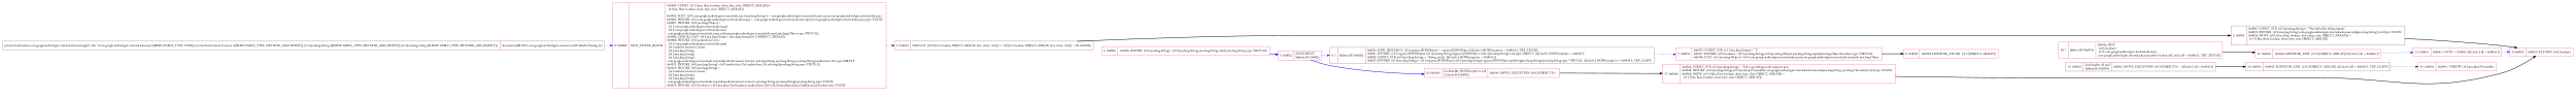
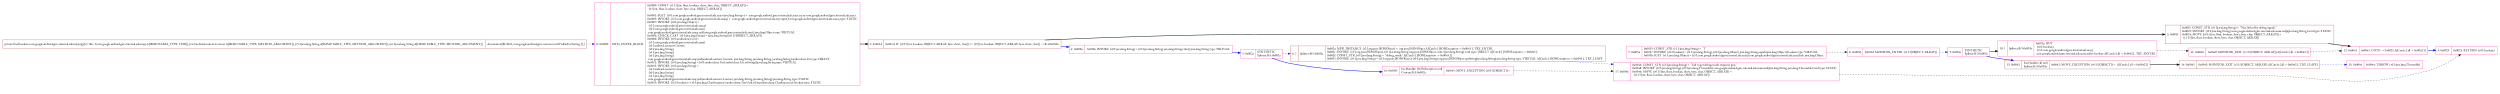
  digraph {
    fontname="EB Garamond"
    rankdir=LR
    node [color=deeppink fontname="EB Garamond" shape=record]
    edge [color=black fontname="EB Garamond" style=dashed]
    n1 [label="{0\:\ 0x0000|MTH_ENTER_BLOCK\l|0x0000: CONST  (r1 I:?[int, float, boolean, short, byte, char, OBJECT, ARRAY]) = \l  (0 ?[int, float, boolean, short, byte, char, OBJECT, ARRAY])\l \l0x0001: SGET  (r0 I:com.google.android.gms.internal.ads.zzaci\<java.lang.String\>) =  com.google.android.gms.internal.ads.zzact.zzcue com.google.android.gms.internal.ads.zzaci \l0x0003: INVOKE  (r2 I:com.google.android.gms.internal.ads.zzacq) =  com.google.android.gms.internal.ads.zzyr.zzpe():com.google.android.gms.internal.ads.zzacq type: STATIC \l0x0007: INVOKE  (r0 I:java.lang.Object) = \l  (r2 I:com.google.android.gms.internal.ads.zzacq)\l  (r0 I:com.google.android.gms.internal.ads.zzaci)\l com.google.android.gms.internal.ads.zzacq.zzd(com.google.android.gms.internal.ads.zzaci):java.lang.Object type: VIRTUAL \l0x000b: CHECK_CAST  (r0 I:java.lang.String) = (java.lang.String) (r0 I:?[OBJECT, ARRAY]) \l0x000d: INVOKE  (r0 I:android.net.Uri) = \l  (r3 I:com.google.android.gms.internal.ads.zzayj)\l  (r4 I:android.content.Context)\l  (r0 I:java.lang.String)\l  (r5 I:java.lang.String)\l  (r6 I:java.lang.String)\l com.google.android.gms.internal.ads.zzayj.zzd(android.content.Context, java.lang.String, java.lang.String, java.lang.String):android.net.Uri type: DIRECT \l0x0011: INVOKE  (r0 I:java.lang.String) = (r0 I:android.net.Uri) android.net.Uri.toString():java.lang.String type: VIRTUAL \l0x0015: INVOKE  (r0 I:java.lang.String) = \l  (r4 I:android.content.Context)\l  (r0 I:java.lang.String)\l  (r6 I:java.lang.String)\l com.google.android.gms.internal.ads.zzayj.zzh(android.content.Context, java.lang.String, java.lang.String):java.lang.String type: STATIC \l0x0019: INVOKE  (r2 I:boolean) = (r0 I:java.lang.CharSequence) android.text.TextUtils.isEmpty(java.lang.CharSequence):boolean type: STATIC \l}"]
    n2 [color=brown label="{1\:\ 0x001d|0x001d: IF  (r2 I:?[int, boolean, OBJECT, ARRAY, byte, short, char]) == (0 ?[int, boolean, OBJECT, ARRAY, byte, short, char])  \-\> B:4:0x0026 \l}"]
    n3 [color=brown label="{2\:\ 0x001f|0x001f: CONST_STR  (r0 I:java.lang.String) =  \"Not linked for debug signals.\" \l0x0021: INVOKE  (r0 I:java.lang.String) com.google.android.gms.internal.ads.zzaxa.zzdp(java.lang.String):void type: STATIC \l0x0024: MOVE  (r0 I:?[int, float, boolean, short, byte, char, OBJECT, ARRAY]) = \l  (r1 I:?[int, float, boolean, short, byte, char, OBJECT, ARRAY])\l \l}"]
    n4 [label="{4\:\ 0x0026|0x0026: INVOKE  (r0 I:java.lang.String) = (r0 I:java.lang.String) java.lang.String.trim():java.lang.String type: VIRTUAL \l}"]
    n5 [label="{3\:\ 0x0025|0x0025: RETURN  (r0 I:boolean) \l}"]
-   n6 [label="{5\:\ 0x002a|ARGUMENT\lSplitter:B:5:0x002a\l}"]
+   n6 [label="{5\:\ 0x002a|SYNTHETIC\lSplitter:B:5:0x002a\l}"]
    n7 [color=brown label="{6\:\ ?|Splitter:B:5:0x002a\l|0x002a: NEW_INSTANCE  (r2 I:org.json.JSONObject) =  org.json.JSONObject A[Catch:\{ JSONException \-\> 0x0045 \}, TRY_ENTER]\l0x002c: INVOKE  (r2 I:org.json.JSONObject), (r0 I:java.lang.String) org.json.JSONObject.\<init\>(java.lang.String):void type: DIRECT A[Catch:\{ JSONException \-\> 0x0045 \}]\l0x002f: CONST_STR  (r0 I:java.lang.String) =  \"debug_mode\" A[Catch:\{ JSONException \-\> 0x0045 \}]\l0x0031: INVOKE  (r0 I:java.lang.String) = (r2 I:org.json.JSONObject), (r0 I:java.lang.String) org.json.JSONObject.optString(java.lang.String):java.lang.String type: VIRTUAL A[Catch:\{ JSONException \-\> 0x0045 \}, TRY_LEAVE]\l}"]
    n8 [label="{16\:\ 0x0045|ExcHandler: JSONException null\lContext:B:5:0x002a\l|0x0045: MOVE_EXCEPTION  (r0 I:?[OBJECT]) =  \l}"]
    n9 [label="{7\:\ 0x0034|0x0035: CONST_STR  (r1 I:java.lang.String) =  \"1\" \l0x0037: INVOKE  (r0 I:boolean) = (r1 I:java.lang.String), (r0 I:java.lang.Object) java.lang.String.equals(java.lang.Object):boolean type: VIRTUAL \l0x003b: IGET  (r1 I:java.lang.Object) = (r3 I:com.google.android.gms.internal.ads.zzayj) com.google.android.gms.internal.ads.zzayj.lock java.lang.Object \l}"]
    n10 [label="{17\:\ 0x0046|0x0046: CONST_STR  (r2 I:java.lang.String) =  \"Fail to get debug mode response json.\" \l0x0048: INVOKE  (r2 I:java.lang.String), (r0 I:java.lang.Throwable) com.google.android.gms.internal.ads.zzaxa.zzd(java.lang.String, java.lang.Throwable):void type: STATIC \l0x004b: MOVE  (r0 I:?[int, float, boolean, short, byte, char, OBJECT, ARRAY]) = \l  (r1 I:?[int, float, boolean, short, byte, char, OBJECT, ARRAY])\l \l}"]
    n11 [label="{8\:\ 0x003d|0x003d: MONITOR_ENTER  (r1 I:?[OBJECT, ARRAY]) \l}"]
+   n12 [label="{9\:\ 0x003e|SYNTHETIC\lSplitter:B:9:0x003e\l}"]
    n13 [label="{10\:\ ?|Splitter:B:9:0x003e\l|0x003e: IPUT  \l  (r0 I:boolean)\l  (r3 I:com.google.android.gms.internal.ads.zzayj)\l com.google.android.gms.internal.ads.zzayj.zzdwr boolean A[Catch:\{ all \-\> 0x0042 \}, TRY_ENTER]\l}"]
    n14 [color=brown label="{13\:\ 0x0042|ExcHandler: all null\lSplitter:B:9:0x003e\l|0x0042: MOVE_EXCEPTION  (r0 I:?[OBJECT]) =  A[Catch:\{ all \-\> 0x0042 \}]\l}"]
    n15 [label="{11\:\ 0x0040|0x0040: MONITOR_EXIT  (r1 I:?[OBJECT, ARRAY]) A[Catch:\{ all \-\> 0x0042 \}]\l}"]
    n16 [color=brown label="{14\:\ 0x0043|0x0043: MONITOR_EXIT  (r1 I:?[OBJECT, ARRAY]) A[Catch:\{ all \-\> 0x0042 \}, TRY_LEAVE]\l}"]
    n17 [label="{12\:\ 0x0041|0x0041: GOTO  \-\> 0x0025 A[Catch:\{ all \-\> 0x0042 \}]\l}"]
    n18 [label="{15\:\ 0x0044|0x0044: THROW  (r0 I:java.lang.Throwable) \l}"]
    n19 [color=brown label="{private final boolean com.google.android.gms.internal.ads.zzayj.zzg((r3 'this' I:com.google.android.gms.internal.ads.zzayj A[IMMUTABLE_TYPE, THIS]), (r4 I:android.content.Context A[IMMUTABLE_TYPE, METHOD_ARGUMENT]), (r5 I:java.lang.String A[IMMUTABLE_TYPE, METHOD_ARGUMENT]), (r6 I:java.lang.String A[IMMUTABLE_TYPE, METHOD_ARGUMENT]))  | Annotation[BUILD, com.google.android.gms.common.util.VisibleForTesting, \{\}]\l}"]
-   n1 -> n2
+   n1 -> n2 [style=bold]
    n2 -> n3 [style=bold]
-   n3 -> n5 [style=bold]
+   n2 -> n4 [color=blue style=bold]
+   n3 -> n17 [style=bold]
    n4 -> n6 [color=blue style=bold]
    n6 -> n7 [color=blue]
    n6 -> n8 [color=blue style=bold]
-   n7 -> n9 [color=blue]
-   n8 -> n10 [style=bold]
-   n9 -> n11 [style=bold]
-   n10 -> n5 [style=bold]
-   n13 -> n15 [style=bold]
+   n7 -> n10 [color=blue]
+   n8 -> n10
+   n9 -> n11
+   n10 -> n5
+   n11 -> n12 [color=blue]
+   n12 -> n13 [style=bold]
+   n12 -> n14 [color=blue style=bold]
+   n13 -> n15
    n14 -> n16 [style=bold]
-   n15 -> n17 [color=blue]
-   n16 -> n18
-   n17 -> n5 [color=blue]
+   n15 -> n17
+   n16 -> n18 [color=blue]
+   n17 -> n5 [color=blue style=bold]
    n19 -> n1 [color=blue]
  }
